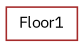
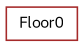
  digraph {
    rankdir=LR
    fontname="IBM Plex Sans"
-   n1 [color=brown fillcolor=white fontname="IBM Plex Sans" fontsize=10 height=0.2 label=Floor1 shape=record style=filled width=0.4]
+   n1 [color=brown fillcolor=white fontname="IBM Plex Sans" fontsize=10 height=0.2 label=Floor0 shape=record style=filled width=0.4]
  }
